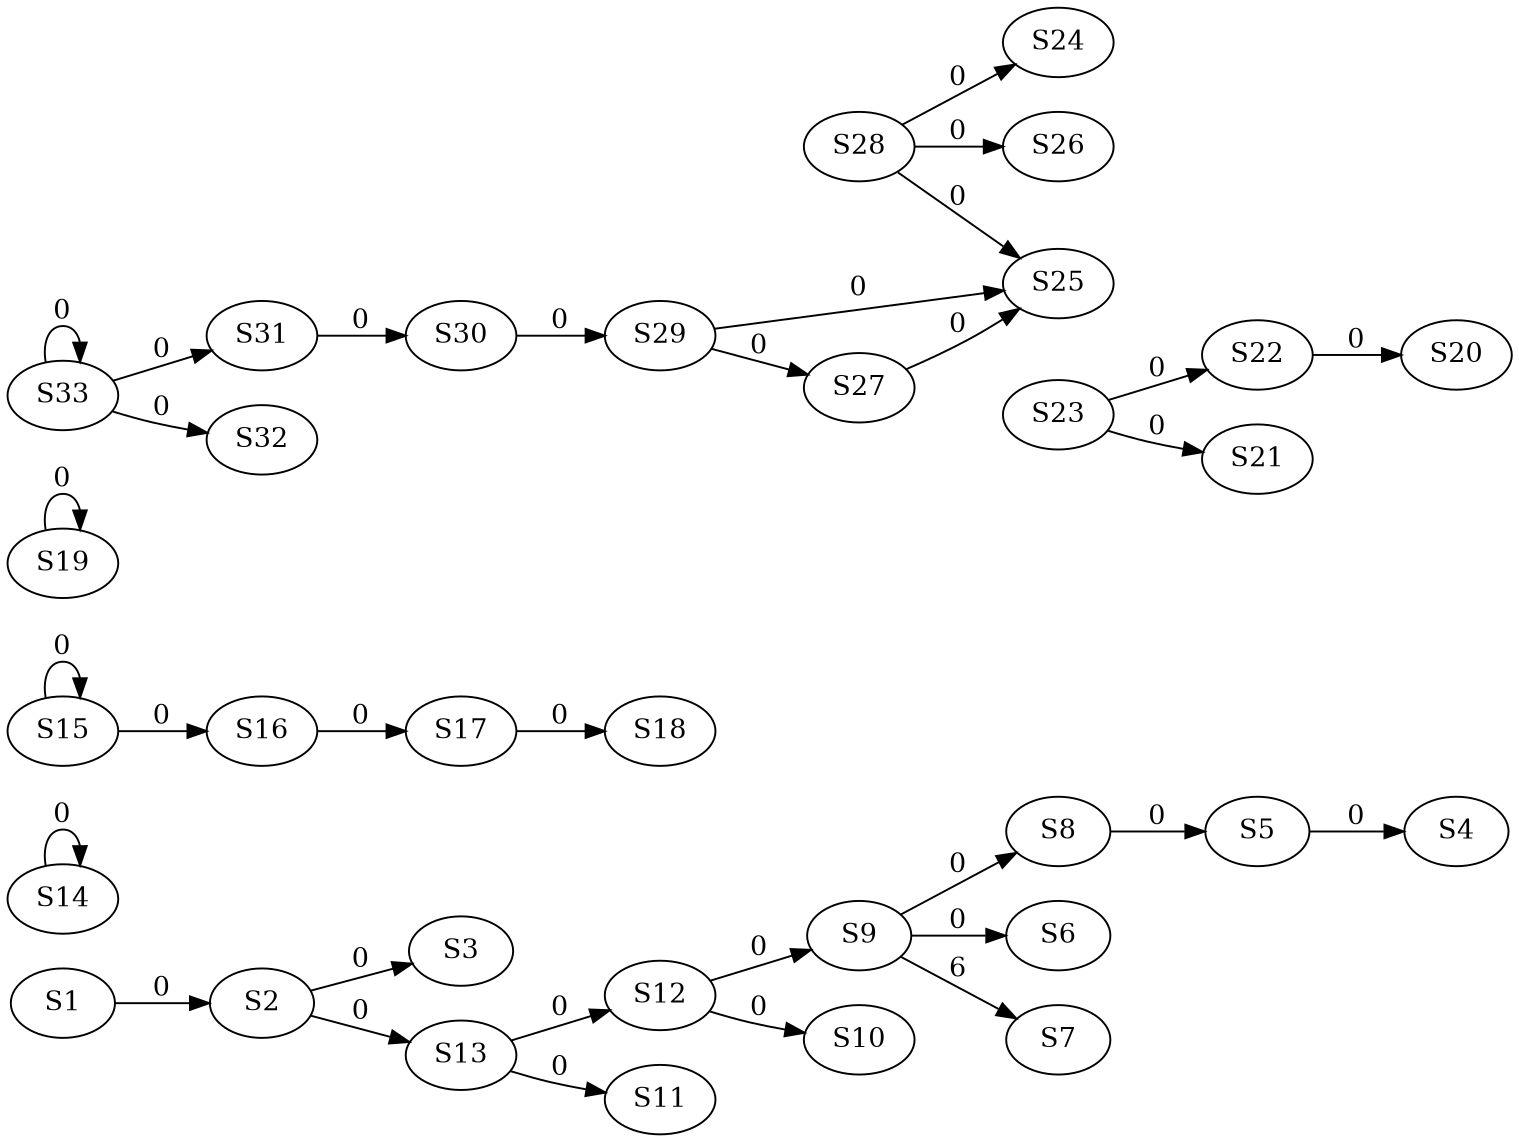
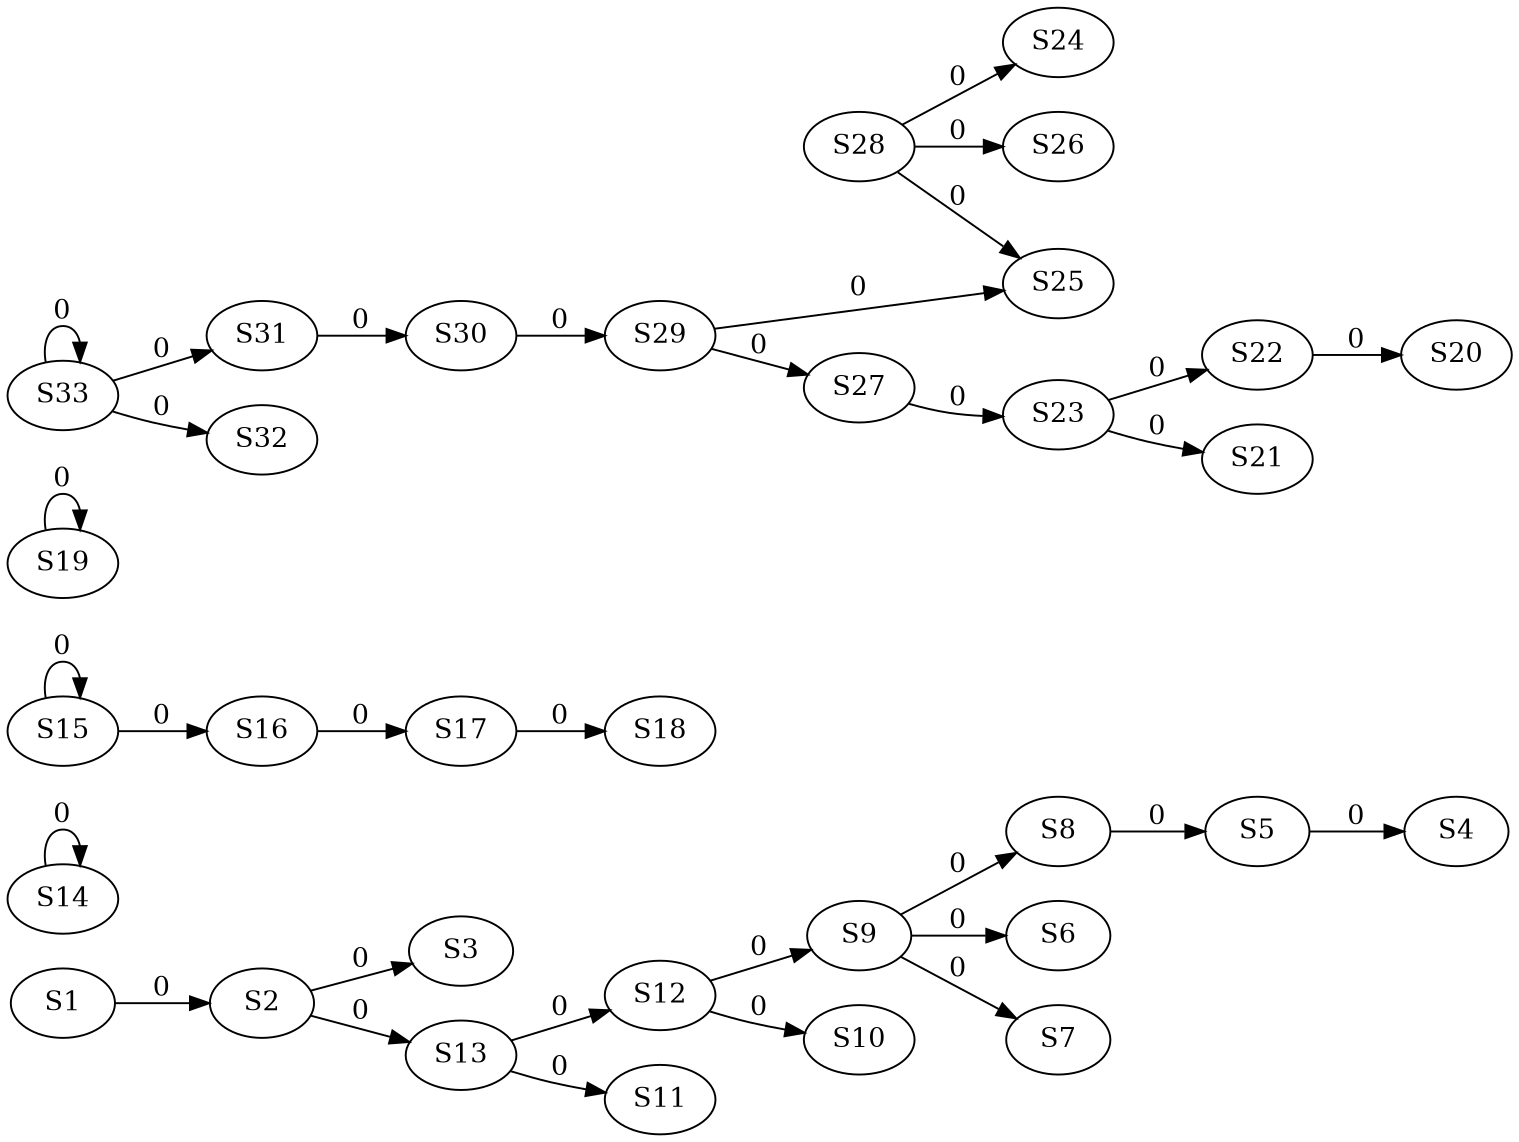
  strict digraph {
    rankdir=LR
    S1
    S2
    S3
    S13
    S5
    S4
    S8
    S9
    S6
    S7
    S12
    S10
    S11
    S14
    S15
    S16
    S17
    S18
    S19
    S22
    S20
    S23
    S21
    S27
    S28
    S24
    S25
    S26
    S29
    S30
    S31
    S33
    S32
    S1 -> S2 [label=0]
    S2 -> S3 [label=0]
    S2 -> S13 [label=0]
    S13 -> S12 [label=0]
    S13 -> S11 [label=0]
    S5 -> S4 [label=0]
    S8 -> S5 [label=0]
    S9 -> S8 [label=0]
    S9 -> S6 [label=0]
-   S9 -> S7 [label=6]
+   S9 -> S7 [label=0]
    S12 -> S9 [label=0]
    S12 -> S10 [label=0]
    S14 -> S14 [label=0]
    S15 -> S15 [label=0]
    S15 -> S16 [label=0]
    S16 -> S17 [label=0]
    S17 -> S18 [label=0]
    S19 -> S19 [label=0]
    S22 -> S20 [label=0]
    S23 -> S22 [label=0]
    S23 -> S21 [label=0]
-   S27 -> S25 [label=0]
+   S27 -> S23 [label=0]
    S28 -> S24 [label=0]
    S28 -> S25 [label=0]
    S28 -> S26 [label=0]
    S29 -> S27 [label=0]
    S29 -> S25 [label=0]
    S30 -> S29 [label=0]
    S31 -> S30 [label=0]
    S33 -> S31 [label=0]
    S33 -> S33 [label=0]
    S33 -> S32 [label=0]
  }
